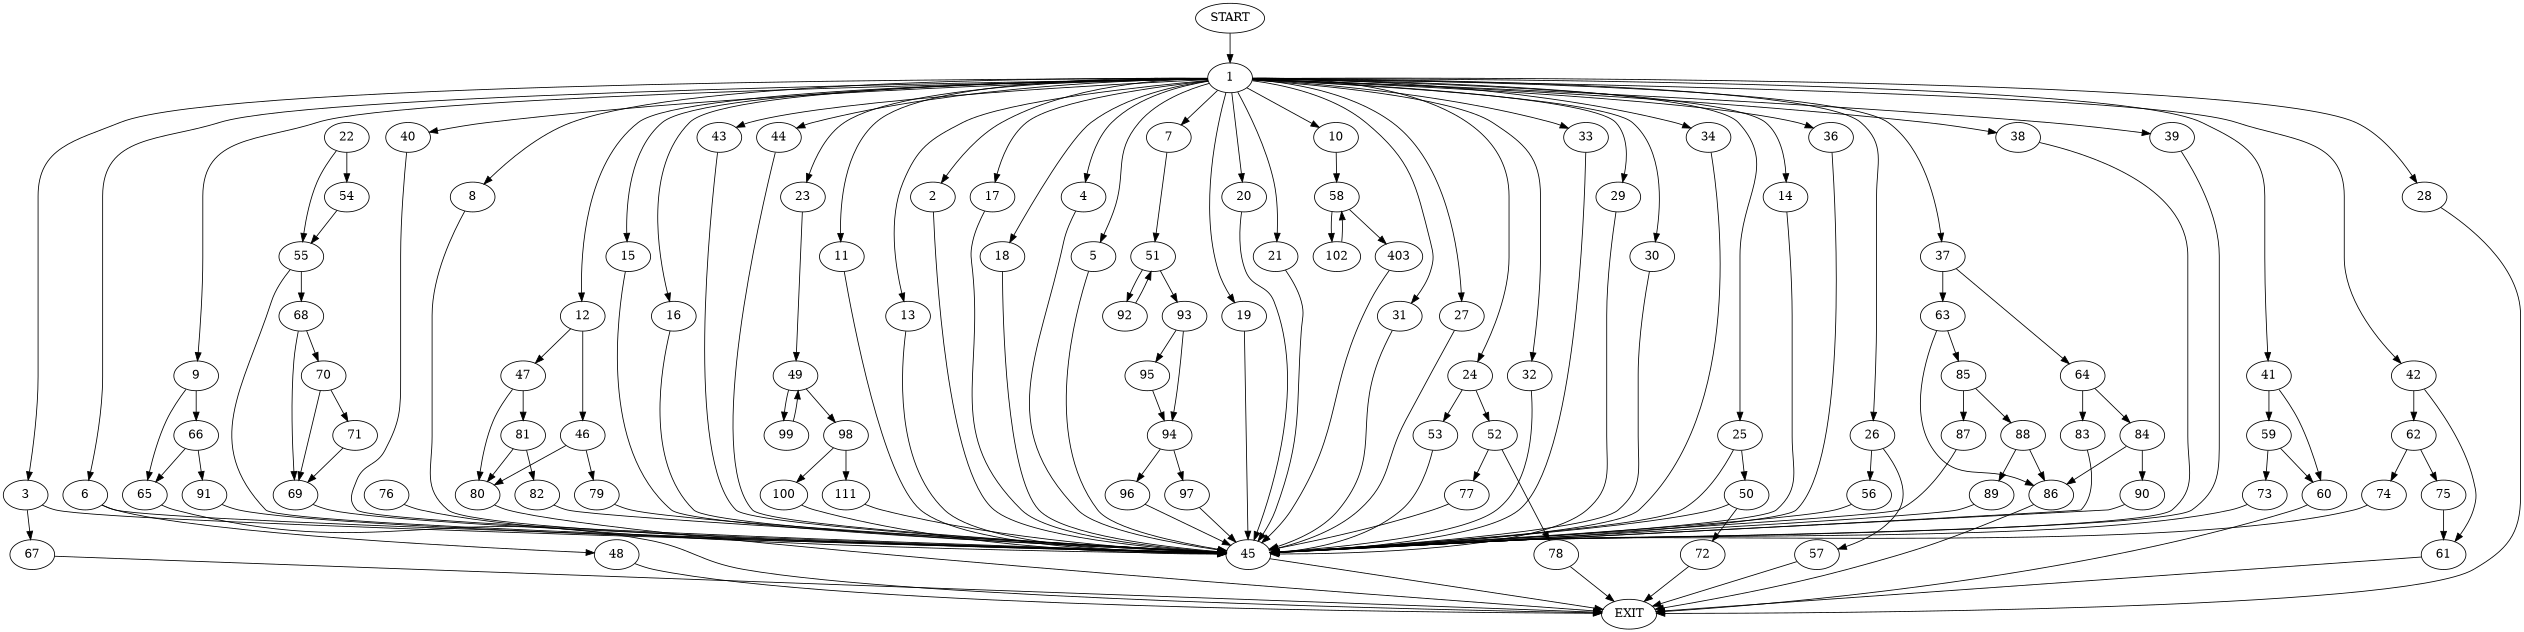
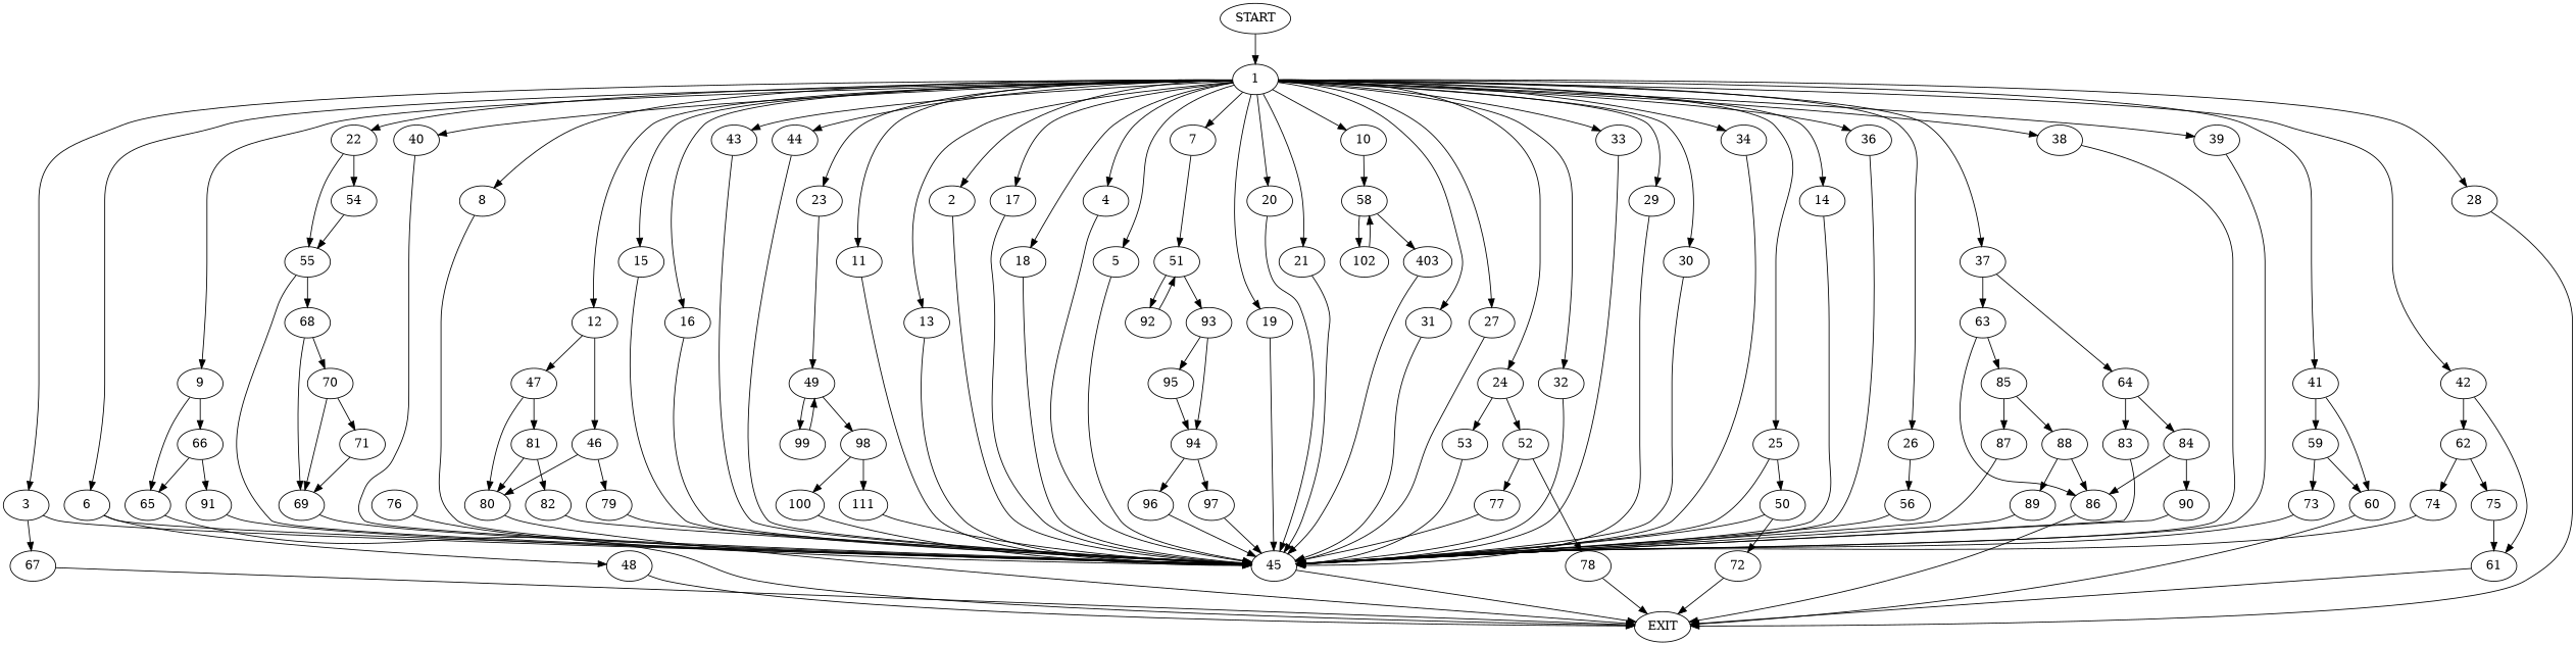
  digraph {
    n1 [label=START]
    1
    2
    3
    4
    5
    6
    7
    8
    9
    10
    11
    12
    13
    14
    15
    16
    17
    18
    19
    20
    21
    22
    23
    24
    25
    26
    27
    28
    29
    30
    31
    32
    33
    34
    36
    37
    38
    39
    40
    41
    42
    43
    44
    n45 [label=EXIT]
    45
    67
    48
    51
    65
    66
    58
    46
    47
    54
    55
    49
    52
    53
    50
    56
-   57
    63
    64
    59
    60
    61
    62
    92
    93
    91
    102
    n73 [label=403]
    79
    80
    81
    68
    98
    99
    77
    78
    72
    85
    86
    83
    84
    73
    74
    75
    82
    100
    n92 [label=111]
    94
    95
    69
    70
    87
    88
    90
    71
    76
    89
    96
    97
    n1 -> 1
    1 -> 2
    1 -> 3
    1 -> 4
    1 -> 5
    1 -> 6
    1 -> 7
    1 -> 8
    1 -> 9
    1 -> 10
    1 -> 11
    1 -> 12
    1 -> 13
    1 -> 14
    1 -> 15
    1 -> 16
    1 -> 17
    1 -> 18
    1 -> 19
    1 -> 20
    1 -> 21
+   1 -> 22
    1 -> 23
    1 -> 24
    1 -> 25
    1 -> 26
    1 -> 27
    1 -> 28
    1 -> 29
    1 -> 30
    1 -> 31
    1 -> 32
    1 -> 33
    1 -> 34
    1 -> 36
    1 -> 37
    1 -> 38
    1 -> 39
    1 -> 40
    1 -> 41
    1 -> 42
    1 -> 43
    1 -> 44
    2 -> 45
    3 -> 45
    3 -> 67
    4 -> 45
    5 -> 45
    6 -> 45
    6 -> 48
    7 -> 51
    8 -> 45
    9 -> 65
    9 -> 66
    10 -> 58
    11 -> 45
    12 -> 46
    12 -> 47
    13 -> 45
    14 -> 45
    15 -> 45
    16 -> 45
    17 -> 45
    18 -> 45
    19 -> 45
    20 -> 45
    21 -> 45
    22 -> 54
    22 -> 55
    23 -> 49
    24 -> 52
    24 -> 53
    25 -> 45
    25 -> 50
    26 -> 56
-   26 -> 57
    27 -> 45
    28 -> n45
    29 -> 45
    30 -> 45
    31 -> 45
    32 -> 45
    33 -> 45
    34 -> 45
    36 -> 45
    37 -> 63
    37 -> 64
    38 -> 45
    39 -> 45
    40 -> 45
    41 -> 59
    41 -> 60
    42 -> 61
    42 -> 62
    43 -> 45
    44 -> 45
    45 -> n45
    67 -> n45
    48 -> n45
    51 -> 92
    51 -> 93
    65 -> n45
    66 -> 65
    66 -> 91
    58 -> 102
    58 -> n73
    46 -> 79
    46 -> 80
    47 -> 80
    47 -> 81
    54 -> 55
    55 -> 45
    55 -> 68
    49 -> 98
    49 -> 99
    52 -> 77
    52 -> 78
    53 -> 45
    50 -> 45
    50 -> 72
    56 -> 45
-   57 -> n45
    63 -> 85
    63 -> 86
    64 -> 83
    64 -> 84
    59 -> 60
    59 -> 73
    60 -> n45
    61 -> n45
    62 -> 74
    62 -> 75
    92 -> 51
    93 -> 94
    93 -> 95
    91 -> 45
    102 -> 58
    n73 -> 45
    79 -> 45
    80 -> n45
    81 -> 80
    81 -> 82
    68 -> 69
    68 -> 70
    98 -> 100
    98 -> n92
    99 -> 49
    77 -> 45
    78 -> n45
    72 -> n45
    85 -> 87
    85 -> 88
    86 -> n45
    83 -> 45
    84 -> 86
    84 -> 90
    73 -> 45
    74 -> 45
    75 -> 61
    82 -> 45
    100 -> 45
    n92 -> 45
    94 -> 96
    94 -> 97
    95 -> 94
    69 -> 45
    70 -> 69
    70 -> 71
    87 -> 45
    88 -> 86
    88 -> 89
    90 -> 45
    71 -> 69
    76 -> 45
    89 -> 45
    96 -> 45
    97 -> 45
  }
